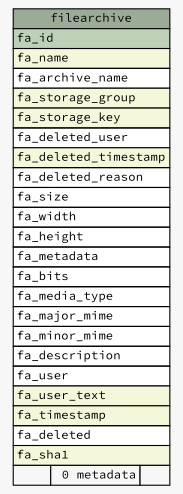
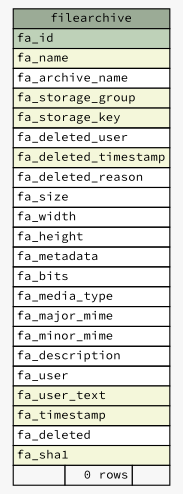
  digraph {
    bgcolor="#f7f7f7"
    fontname="Source Code Pro"
    fontsize=11
    nodesep=0.18
    rankdir=RL
    ranksep=0.46
-   n1 [fontname="Source Code Pro" fontsize=11 label=<     <TABLE BORDER="0" CELLBORDER="1" CELLSPACING="0" BGCOLOR="#ffffff">       <TR><TD COLSPAN="3" BGCOLOR="#9bab96" ALIGN="CENTER">filearchive</TD></TR>       <TR><TD PORT="fa_id" COLSPAN="3" BGCOLOR="#bed1b8" ALIGN="LEFT">fa_id</TD></TR>       <TR><TD PORT="fa_name" COLSPAN="3" BGCOLOR="#f4f7da" ALIGN="LEFT">fa_name</TD></TR>       <TR><TD PORT="fa_archive_name" COLSPAN="3" ALIGN="LEFT">fa_archive_name</TD></TR>       <TR><TD PORT="fa_storage_group" COLSPAN="3" BGCOLOR="#f4f7da" ALIGN="LEFT">fa_storage_group</TD></TR>       <TR><TD PORT="fa_storage_key" COLSPAN="3" BGCOLOR="#f4f7da" ALIGN="LEFT">fa_storage_key</TD></TR>       <TR><TD PORT="fa_deleted_user" COLSPAN="3" ALIGN="LEFT">fa_deleted_user</TD></TR>       <TR><TD PORT="fa_deleted_timestamp" COLSPAN="3" BGCOLOR="#f4f7da" ALIGN="LEFT">fa_deleted_timestamp</TD></TR>       <TR><TD PORT="fa_deleted_reason" COLSPAN="3" ALIGN="LEFT">fa_deleted_reason</TD></TR>       <TR><TD PORT="fa_size" COLSPAN="3" ALIGN="LEFT">fa_size</TD></TR>       <TR><TD PORT="fa_width" COLSPAN="3" ALIGN="LEFT">fa_width</TD></TR>       <TR><TD PORT="fa_height" COLSPAN="3" ALIGN="LEFT">fa_height</TD></TR>       <TR><TD PORT="fa_metadata" COLSPAN="3" ALIGN="LEFT">fa_metadata</TD></TR>       <TR><TD PORT="fa_bits" COLSPAN="3" ALIGN="LEFT">fa_bits</TD></TR>       <TR><TD PORT="fa_media_type" COLSPAN="3" ALIGN="LEFT">fa_media_type</TD></TR>       <TR><TD PORT="fa_major_mime" COLSPAN="3" ALIGN="LEFT">fa_major_mime</TD></TR>       <TR><TD PORT="fa_minor_mime" COLSPAN="3" ALIGN="LEFT">fa_minor_mime</TD></TR>       <TR><TD PORT="fa_description" COLSPAN="3" ALIGN="LEFT">fa_description</TD></TR>       <TR><TD PORT="fa_user" COLSPAN="3" ALIGN="LEFT">fa_user</TD></TR>       <TR><TD PORT="fa_user_text" COLSPAN="3" BGCOLOR="#f4f7da" ALIGN="LEFT">fa_user_text</TD></TR>       <TR><TD PORT="fa_timestamp" COLSPAN="3" BGCOLOR="#f4f7da" ALIGN="LEFT">fa_timestamp</TD></TR>       <TR><TD PORT="fa_deleted" COLSPAN="3" ALIGN="LEFT">fa_deleted</TD></TR>       <TR><TD PORT="fa_sha1" COLSPAN="3" BGCOLOR="#f4f7da" ALIGN="LEFT">fa_sha1</TD></TR>       <TR><TD ALIGN="LEFT" BGCOLOR="#f7f7f7">  </TD><TD ALIGN="RIGHT" BGCOLOR="#f7f7f7">0 metadata</TD><TD ALIGN="RIGHT" BGCOLOR="#f7f7f7">  </TD></TR>     </TABLE>> shape=plaintext]
+   n1 [fontname="Source Code Pro" fontsize=11 label=<     <TABLE BORDER="0" CELLBORDER="1" CELLSPACING="0" BGCOLOR="#ffffff">       <TR><TD COLSPAN="3" BGCOLOR="#9bab96" ALIGN="CENTER">filearchive</TD></TR>       <TR><TD PORT="fa_id" COLSPAN="3" BGCOLOR="#bed1b8" ALIGN="LEFT">fa_id</TD></TR>       <TR><TD PORT="fa_name" COLSPAN="3" BGCOLOR="#f4f7da" ALIGN="LEFT">fa_name</TD></TR>       <TR><TD PORT="fa_archive_name" COLSPAN="3" ALIGN="LEFT">fa_archive_name</TD></TR>       <TR><TD PORT="fa_storage_group" COLSPAN="3" BGCOLOR="#f4f7da" ALIGN="LEFT">fa_storage_group</TD></TR>       <TR><TD PORT="fa_storage_key" COLSPAN="3" BGCOLOR="#f4f7da" ALIGN="LEFT">fa_storage_key</TD></TR>       <TR><TD PORT="fa_deleted_user" COLSPAN="3" ALIGN="LEFT">fa_deleted_user</TD></TR>       <TR><TD PORT="fa_deleted_timestamp" COLSPAN="3" BGCOLOR="#f4f7da" ALIGN="LEFT">fa_deleted_timestamp</TD></TR>       <TR><TD PORT="fa_deleted_reason" COLSPAN="3" ALIGN="LEFT">fa_deleted_reason</TD></TR>       <TR><TD PORT="fa_size" COLSPAN="3" ALIGN="LEFT">fa_size</TD></TR>       <TR><TD PORT="fa_width" COLSPAN="3" ALIGN="LEFT">fa_width</TD></TR>       <TR><TD PORT="fa_height" COLSPAN="3" ALIGN="LEFT">fa_height</TD></TR>       <TR><TD PORT="fa_metadata" COLSPAN="3" ALIGN="LEFT">fa_metadata</TD></TR>       <TR><TD PORT="fa_bits" COLSPAN="3" ALIGN="LEFT">fa_bits</TD></TR>       <TR><TD PORT="fa_media_type" COLSPAN="3" ALIGN="LEFT">fa_media_type</TD></TR>       <TR><TD PORT="fa_major_mime" COLSPAN="3" ALIGN="LEFT">fa_major_mime</TD></TR>       <TR><TD PORT="fa_minor_mime" COLSPAN="3" ALIGN="LEFT">fa_minor_mime</TD></TR>       <TR><TD PORT="fa_description" COLSPAN="3" ALIGN="LEFT">fa_description</TD></TR>       <TR><TD PORT="fa_user" COLSPAN="3" ALIGN="LEFT">fa_user</TD></TR>       <TR><TD PORT="fa_user_text" COLSPAN="3" BGCOLOR="#f4f7da" ALIGN="LEFT">fa_user_text</TD></TR>       <TR><TD PORT="fa_timestamp" COLSPAN="3" BGCOLOR="#f4f7da" ALIGN="LEFT">fa_timestamp</TD></TR>       <TR><TD PORT="fa_deleted" COLSPAN="3" ALIGN="LEFT">fa_deleted</TD></TR>       <TR><TD PORT="fa_sha1" COLSPAN="3" BGCOLOR="#f4f7da" ALIGN="LEFT">fa_sha1</TD></TR>       <TR><TD ALIGN="LEFT" BGCOLOR="#f7f7f7">  </TD><TD ALIGN="RIGHT" BGCOLOR="#f7f7f7">0 rows</TD><TD ALIGN="RIGHT" BGCOLOR="#f7f7f7">  </TD></TR>     </TABLE>> shape=plaintext]
  }
